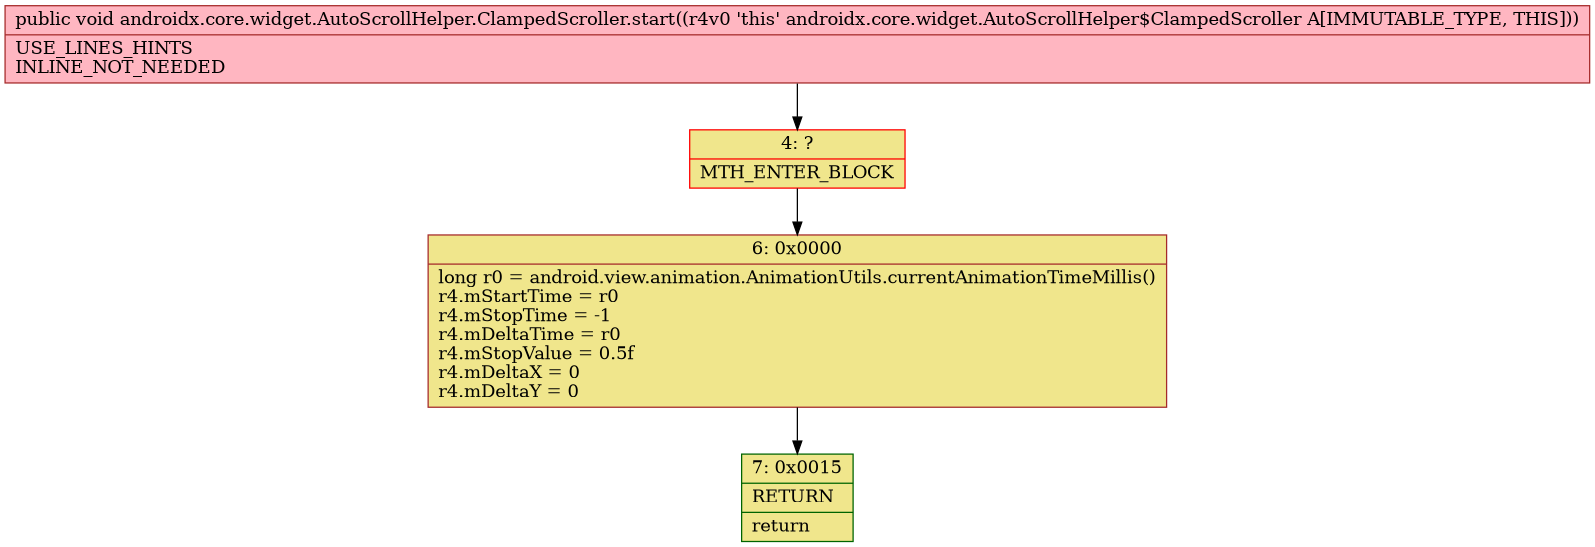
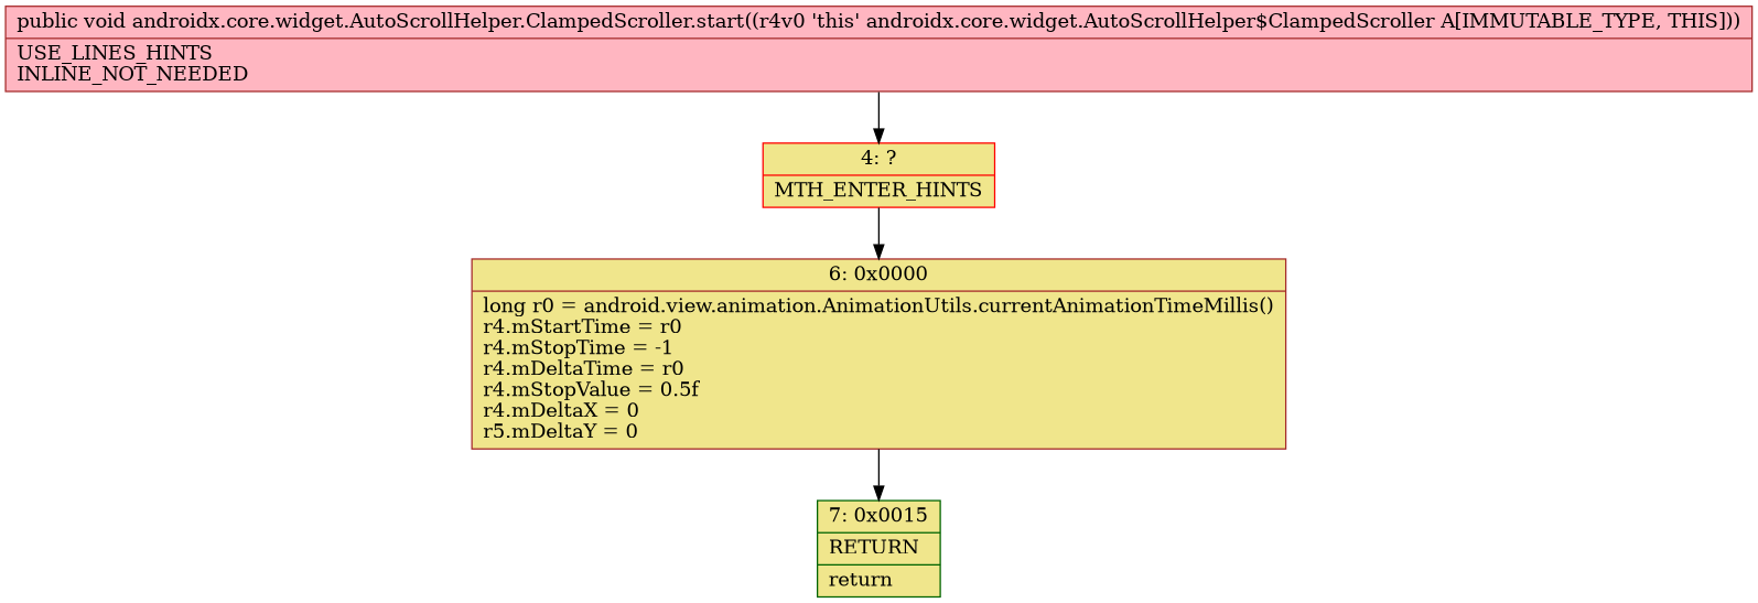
  digraph {
    node [color=brown fillcolor=khaki shape=record style=filled]
-   n1 [color=red label="{4\:\ ?|MTH_ENTER_BLOCK\l}"]
-   n2 [label="{6\:\ 0x0000|long r0 = android.view.animation.AnimationUtils.currentAnimationTimeMillis()\lr4.mStartTime = r0\lr4.mStopTime = \-1\lr4.mDeltaTime = r0\lr4.mStopValue = 0.5f\lr4.mDeltaX = 0\lr4.mDeltaY = 0\l}"]
+   n1 [color=red label="{4\:\ ?|MTH_ENTER_HINTS\l}"]
+   n2 [label="{6\:\ 0x0000|long r0 = android.view.animation.AnimationUtils.currentAnimationTimeMillis()\lr4.mStartTime = r0\lr4.mStopTime = \-1\lr4.mDeltaTime = r0\lr4.mStopValue = 0.5f\lr4.mDeltaX = 0\lr5.mDeltaY = 0\l}"]
    n3 [color=darkgreen label="{7\:\ 0x0015|RETURN\l|return\l}"]
    n4 [fillcolor=lightpink label="{public void androidx.core.widget.AutoScrollHelper.ClampedScroller.start((r4v0 'this' androidx.core.widget.AutoScrollHelper$ClampedScroller A[IMMUTABLE_TYPE, THIS]))  | USE_LINES_HINTS\lINLINE_NOT_NEEDED\l}"]
    n1 -> n2
    n2 -> n3
    n4 -> n1
  }
